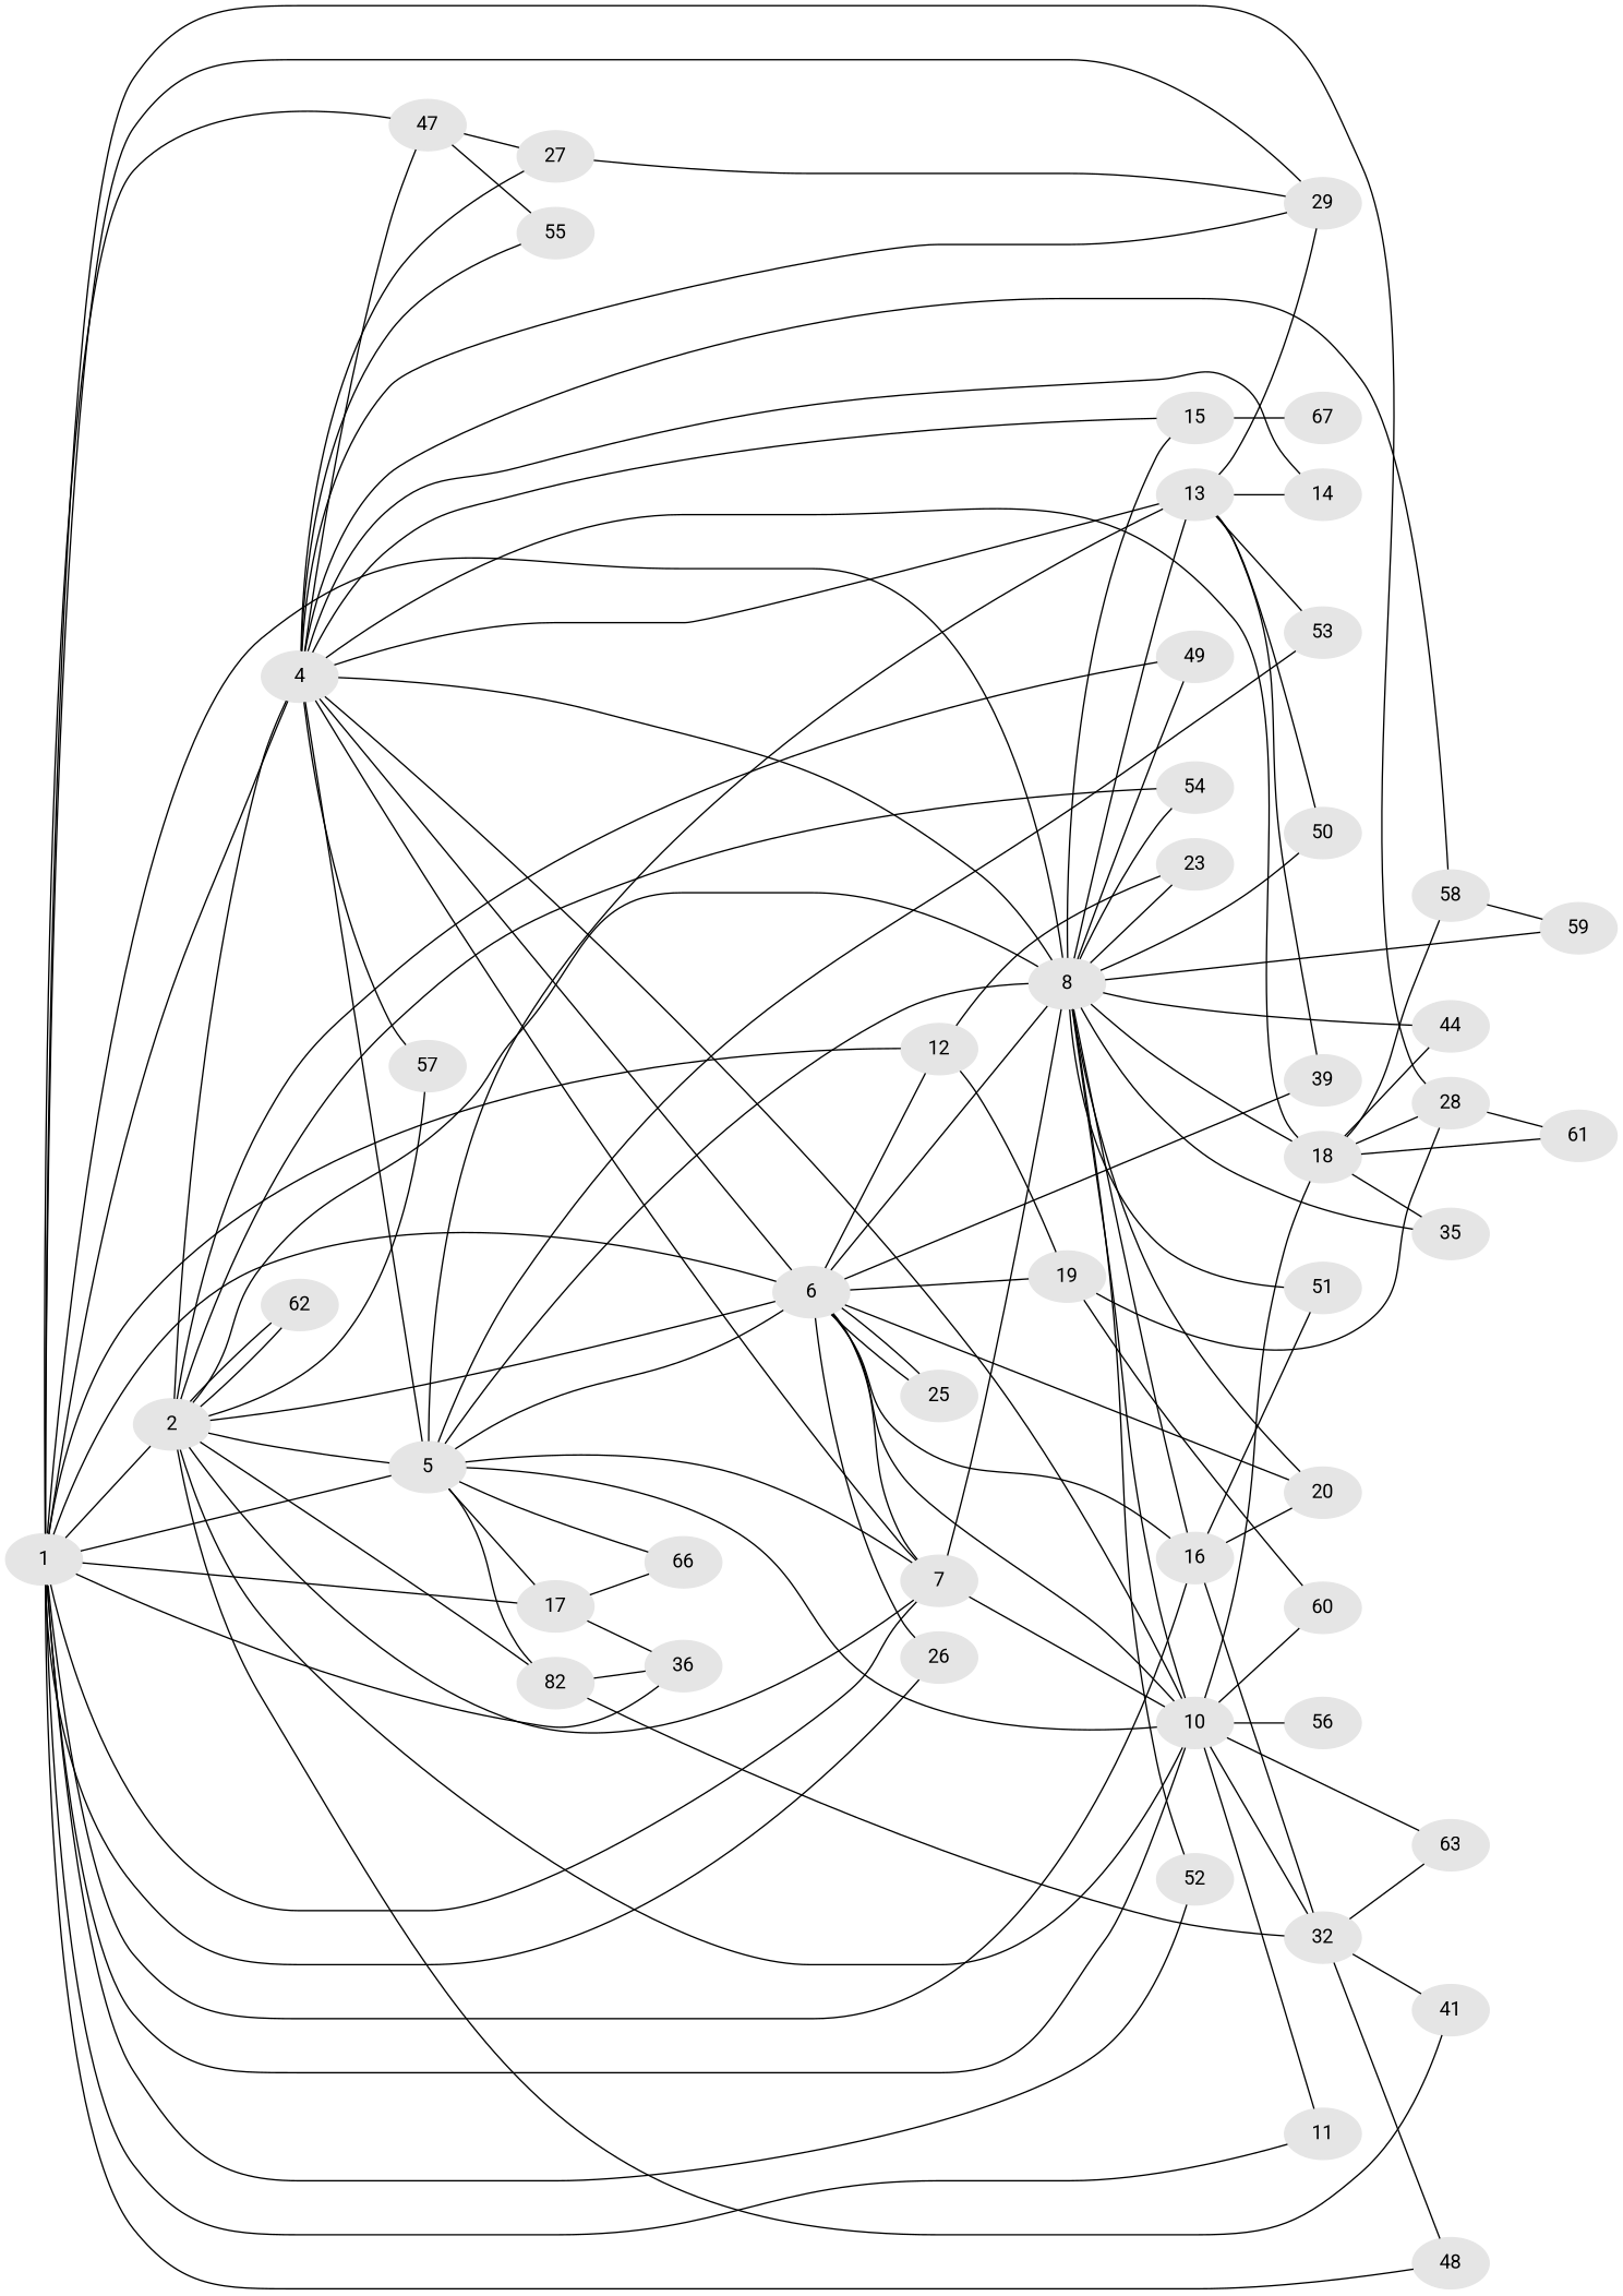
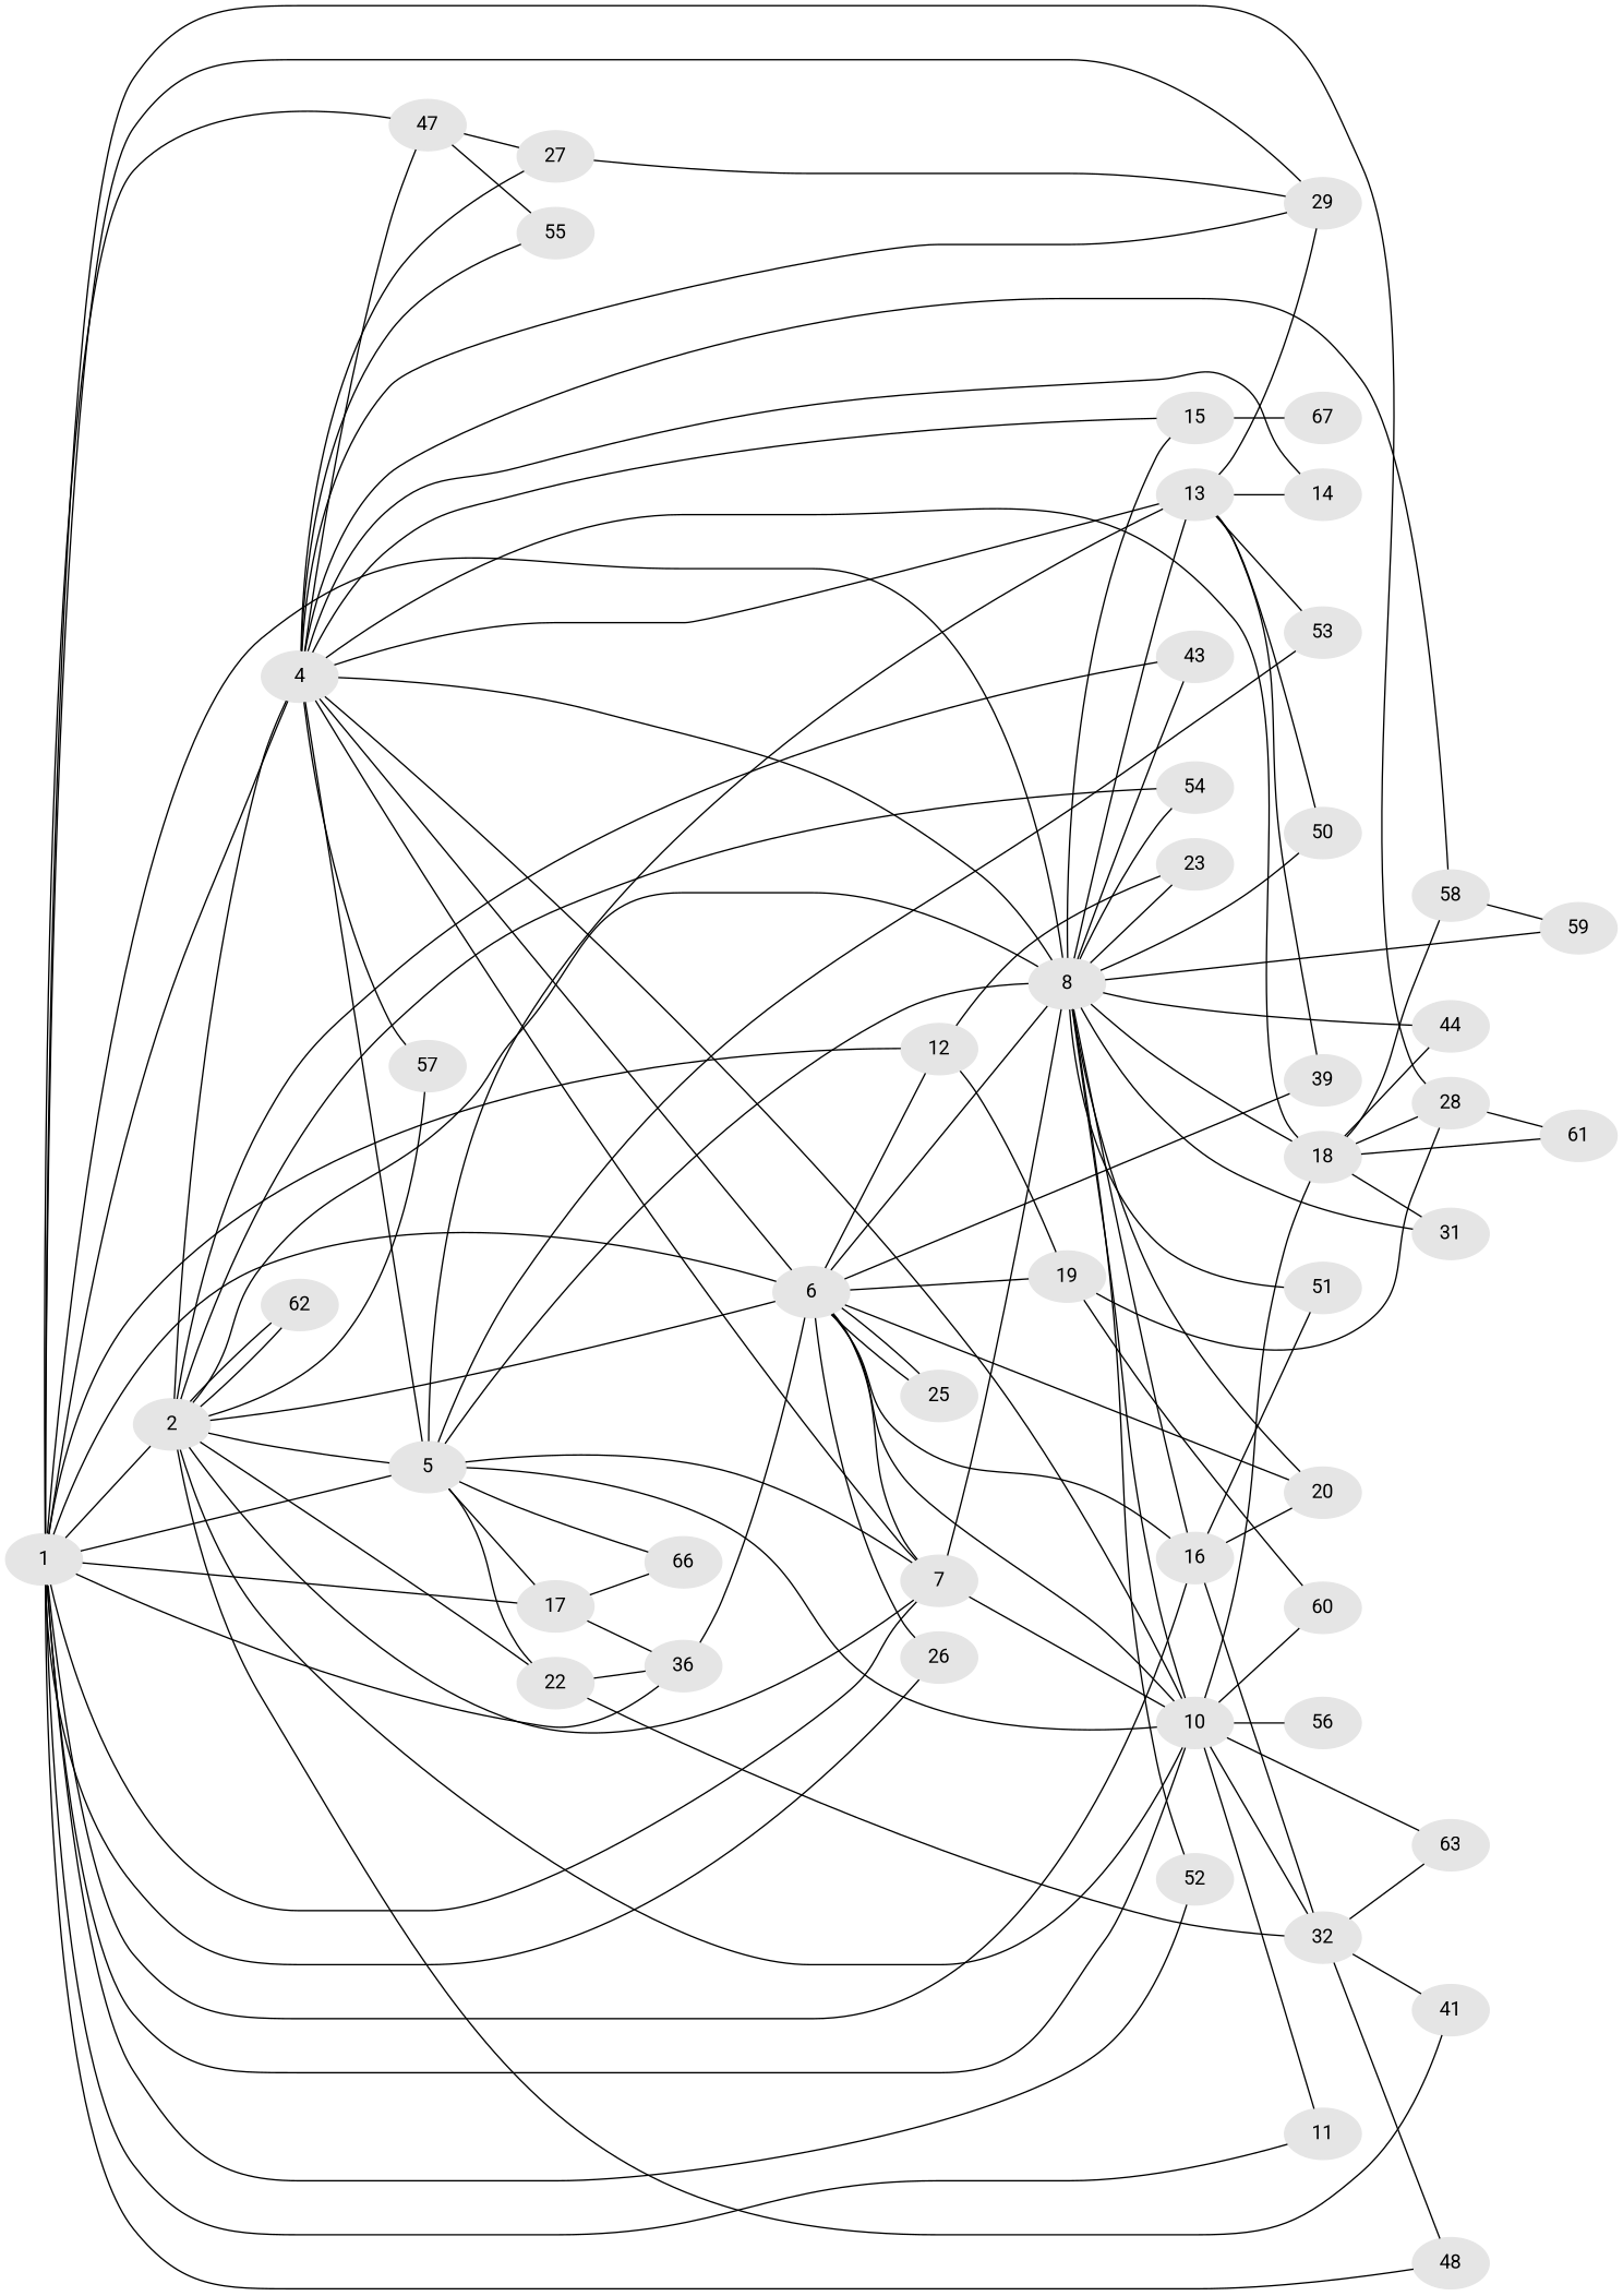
  graph {
    fontname=Roboto
    rankdir=LR
    node [color=gray90 fontname=Roboto style=filled]
    edge [fontname=Roboto]
    1 [super="+3"]
    2 [super="+34"]
    4 [super="+64"]
    5 [super="+43"]
    6 [super="+42"]
    7
    8 [super="+9"]
    10 [super="+46"]
    11
    12 [super="+24"]
    16 [super="+45"]
    17 [super="+38"]
    26
    28 [super="+65"]
    29
    36
    47
    48
    52
-   22 [label=82]
+   22
    41
-   49
+   49 [label=43]
    54
    57
    62
    13 [super="+35"]
    14
    15
    18 [super="+30"]
    27 [super="+40"]
    55
    58
    53
    66
    19
    20 [super="+21"]
    25
    39
    23
-   31 [label=35]
+   31
    44
    50
    51
    59
    32 [super="+37"]
    56
    60
    63
    61
    67
    1 -- 2 [weight=2]
    1 -- 4 [weight=2]
    1 -- 5 [weight=2]
    1 -- 6 [weight=2]
    1 -- 7 [weight=2]
    1 -- 8 [weight=4]
    1 -- 10 [weight=3]
    1 -- 11
    1 -- 12
    1 -- 16
    1 -- 17
    1 -- 26
    1 -- 28
    1 -- 29
    1 -- 36
    1 -- 47
    1 -- 48
    1 -- 52
    2 -- 4
    2 -- 5
    2 -- 6 [weight=2]
    2 -- 7
    2 -- 8 [weight=2]
    2 -- 10
    2 -- 22
    2 -- 41
    2 -- 49
    2 -- 54
    2 -- 57
    2 -- 62
    2 -- 62
    4 -- 5
    4 -- 6
    4 -- 7
    4 -- 8 [weight=2]
    4 -- 10
    4 -- 29
    4 -- 47
    4 -- 57
    4 -- 13
    4 -- 14
    4 -- 15
    4 -- 18
    4 -- 27
    4 -- 55
    4 -- 58
-   5 -- 6
+   36 -- 6
    5 -- 7
    5 -- 8 [weight=2]
    5 -- 10 [weight=2]
    5 -- 17
    5 -- 22
    5 -- 13
    5 -- 53
    5 -- 66
    6 -- 7
    6 -- 8 [weight=2]
    6 -- 10
    6 -- 12
    6 -- 16
    6 -- 26
    6 -- 19
    6 -- 20
    6 -- 25
    6 -- 25
    6 -- 39
    7 -- 8 [weight=2]
    7 -- 10
    8 -- 10 [weight=2]
    8 -- 16
    8 -- 52
    8 -- 49
    8 -- 54
    8 -- 13
    8 -- 15
    8 -- 18
    8 -- 20
    8 -- 23
    8 -- 31
    8 -- 44
    8 -- 50
    8 -- 51
    8 -- 59
    10 -- 11
    10 -- 18
    10 -- 32
    10 -- 56
    10 -- 60
    10 -- 63
    12 -- 19 [weight=2]
    12 -- 23
    16 -- 20
    16 -- 51
    16 -- 32
    17 -- 36
    17 -- 66
    28 -- 61
    47 -- 27
    47 -- 55
    22 -- 36
    22 -- 32
    13 -- 29
    13 -- 14
    13 -- 53
    13 -- 39
    13 -- 50
    15 -- 67
    18 -- 28
    18 -- 58
    18 -- 31
    18 -- 44
    18 -- 61
    27 -- 29
    58 -- 59
    19 -- 28
    19 -- 60
    32 -- 48
    32 -- 41
    32 -- 63
  }
